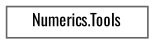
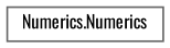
  digraph {
    rankdir=LR
    fontname=Oswald
-   n1 [color=grey40 fillcolor=white fontname=Oswald fontsize=10 height=0.2 label="Numerics.Tools" shape=box style=filled width=0.4]
+   n1 [color=grey40 fillcolor=white fontname=Oswald fontsize=10 height=0.2 label="Numerics.Numerics" shape=box style=filled width=0.4]
  }
